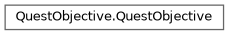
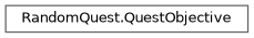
  digraph {
    rankdir=LR
-   n1 [color=grey40 fillcolor=white fontname=Helvetica fontsize=10 height=0.2 label="QuestObjective.QuestObjective" shape=box style=filled width=0.4]
+   n1 [color=grey40 fillcolor=white fontname=Helvetica fontsize=10 height=0.2 label="RandomQuest.QuestObjective" shape=box style=filled width=0.4]
  }
